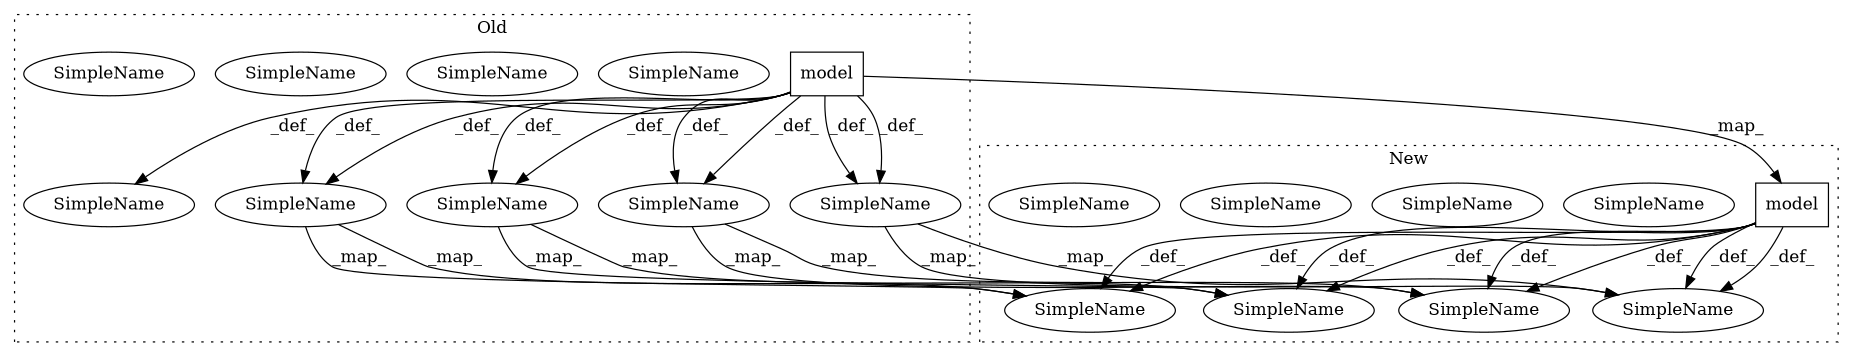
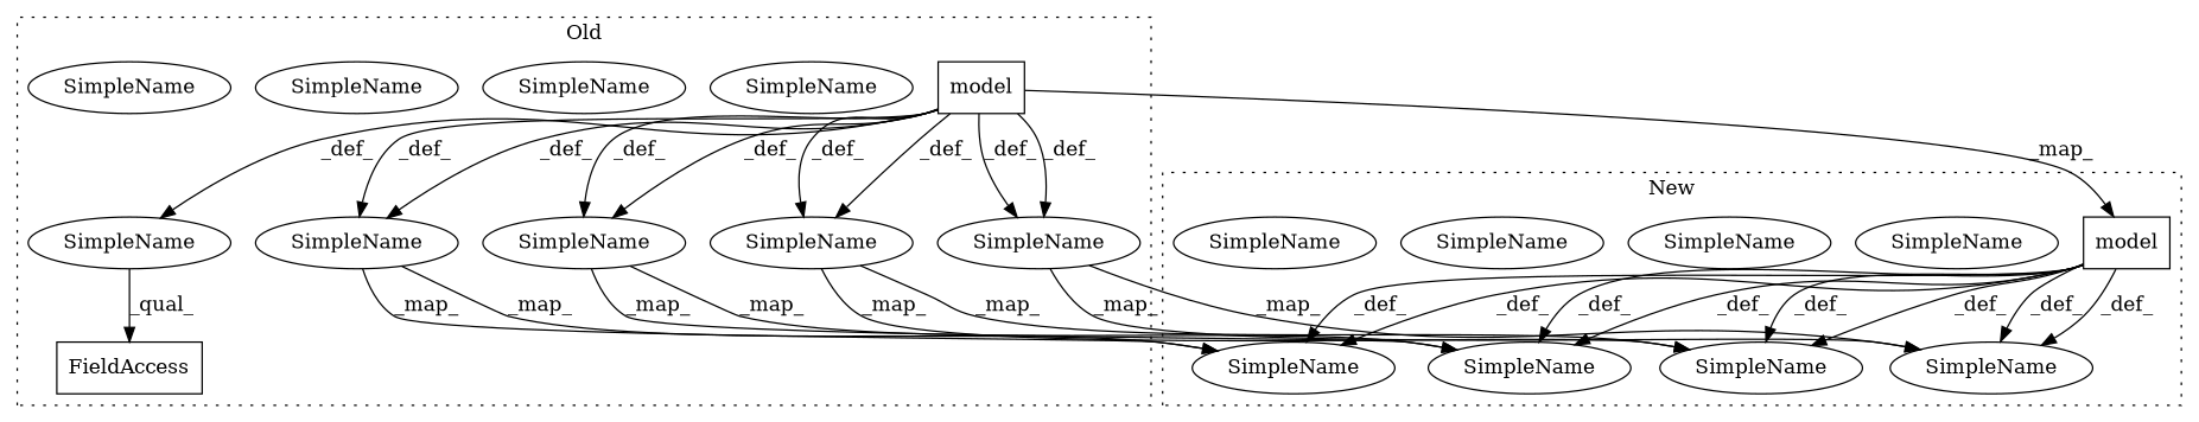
  digraph {
    node [a=42 l=4 s=4125 shape=ellipse]
    n1 [a=32 l="6,1" label=model s="4055,4102" shape=box]
    n2 [label=SimpleName l="" s=""]
+   n3 [a=22 l=56 label=FieldAccess s=4055 shape=box]
    n4 [label=SimpleName]
    n5 [label=SimpleName]
    n6 [l=23 label=SimpleName s=4387]
    n7 [l=23 label=SimpleName s=4387]
    n8 [l=11 label=SimpleName s=4319]
    n9 [l=11 label=SimpleName s=4319]
    n10 [l=8 label=SimpleName s=4460]
    n11 [l=8 label=SimpleName s=4460]
    n12 [a=32 l="6,1" label=model s="4063,4110" shape=box]
    n13 [label=SimpleName]
    n14 [label=SimpleName]
    n15 [l=23 label=SimpleName s=4387]
    n16 [l=23 label=SimpleName s=4387]
    n17 [l=11 label=SimpleName s=4319]
    n18 [l=11 label=SimpleName s=4319]
    n19 [l=8 label=SimpleName s=4460]
    n20 [l=8 label=SimpleName s=4460]
    subgraph cluster_1 {
      label=Old
      style=dotted
      n1
      n2
+     n3
      n4
      n5
      n6
      n7
      n8
      n9
      n10
      n11
    }
    subgraph cluster_2 {
      label=New
      style=dotted
      n12
      n13
      n14
      n15
      n16
      n17
      n18
      n19
      n20
    }
    n1 -> n2 [label=_def_]
    n1 -> n5 [label=_def_]
    n1 -> n5 [label=_def_]
    n1 -> n7 [label=_def_]
    n1 -> n7 [label=_def_]
    n1 -> n9 [label=_def_]
    n1 -> n9 [label=_def_]
    n1 -> n11 [label=_def_]
    n1 -> n11 [label=_def_]
    n1 -> n12 [label=_map_]
+   n2 -> n3 [label=_qual_]
    n5 -> n14 [label=_map_]
    n5 -> n14 [label=_map_]
    n7 -> n16 [label=_map_]
    n7 -> n16 [label=_map_]
    n9 -> n18 [label=_map_]
    n9 -> n18 [label=_map_]
    n11 -> n20 [label=_map_]
    n11 -> n20 [label=_map_]
    n12 -> n14 [label=_def_]
    n12 -> n14 [label=_def_]
    n12 -> n16 [label=_def_]
    n12 -> n16 [label=_def_]
    n12 -> n18 [label=_def_]
    n12 -> n18 [label=_def_]
    n12 -> n20 [label=_def_]
    n12 -> n20 [label=_def_]
  }
